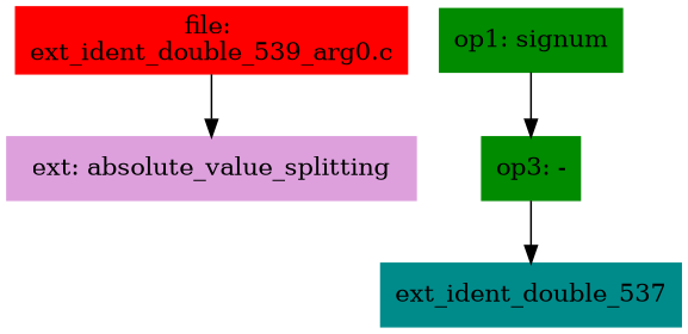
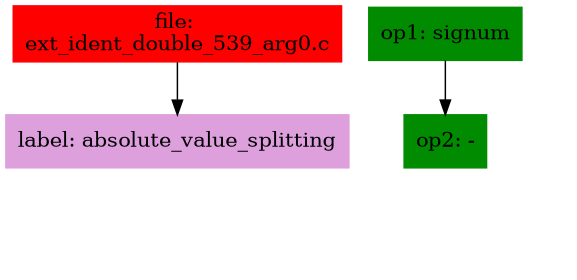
  digraph {
    node [color=green4 shape=box style=filled]
    n1 [color=red label="file: \next_ident_double_539_arg0.c"]
-   n2 [color=plum label="ext: absolute_value_splitting"]
+   n2 [color=plum label="label: absolute_value_splitting"]
    n3 [label="op1: signum"]
-   n4 [label="op3: -"]
-   n5 [color=cyan4 label=ext_ident_double_537]
+   n4 [label="op2: -"]
    n1 -> n2
    n3 -> n4
-   n4 -> n5
  }
